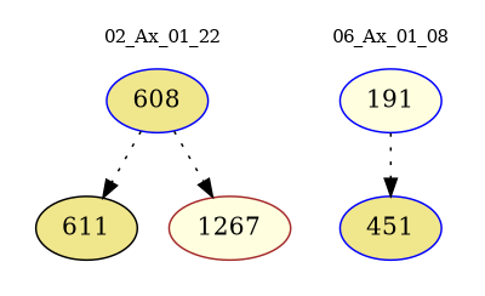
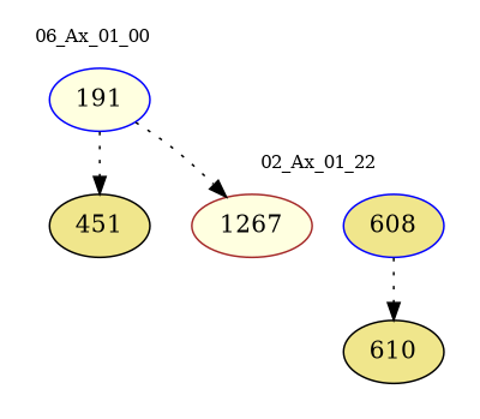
  digraph {
    node [color=blue fillcolor=khaki style=filled]
    edge [color=black style=dotted]
    n1 [label=608]
-   n2 [color=black label=611]
+   n2 [color=black label=610]
    n3 [color=brown fillcolor=lightyellow label=1267]
    n4 [fillcolor=lightyellow label=191]
-   n5 [label=451]
+   n5 [color=black label=451]
    subgraph cluster_1 {
      color=white
      fontsize=10
      label="02_Ax_01_22"
      n1
      n2
      n3
    }
    subgraph cluster_2 {
      color=white
      fontsize=10
-     label="06_Ax_01_08"
+     label="06_Ax_01_00"
      n4
      n5
    }
    n1 -> n2
-   n1 -> n3
+   n4 -> n3
    n4 -> n5
  }
